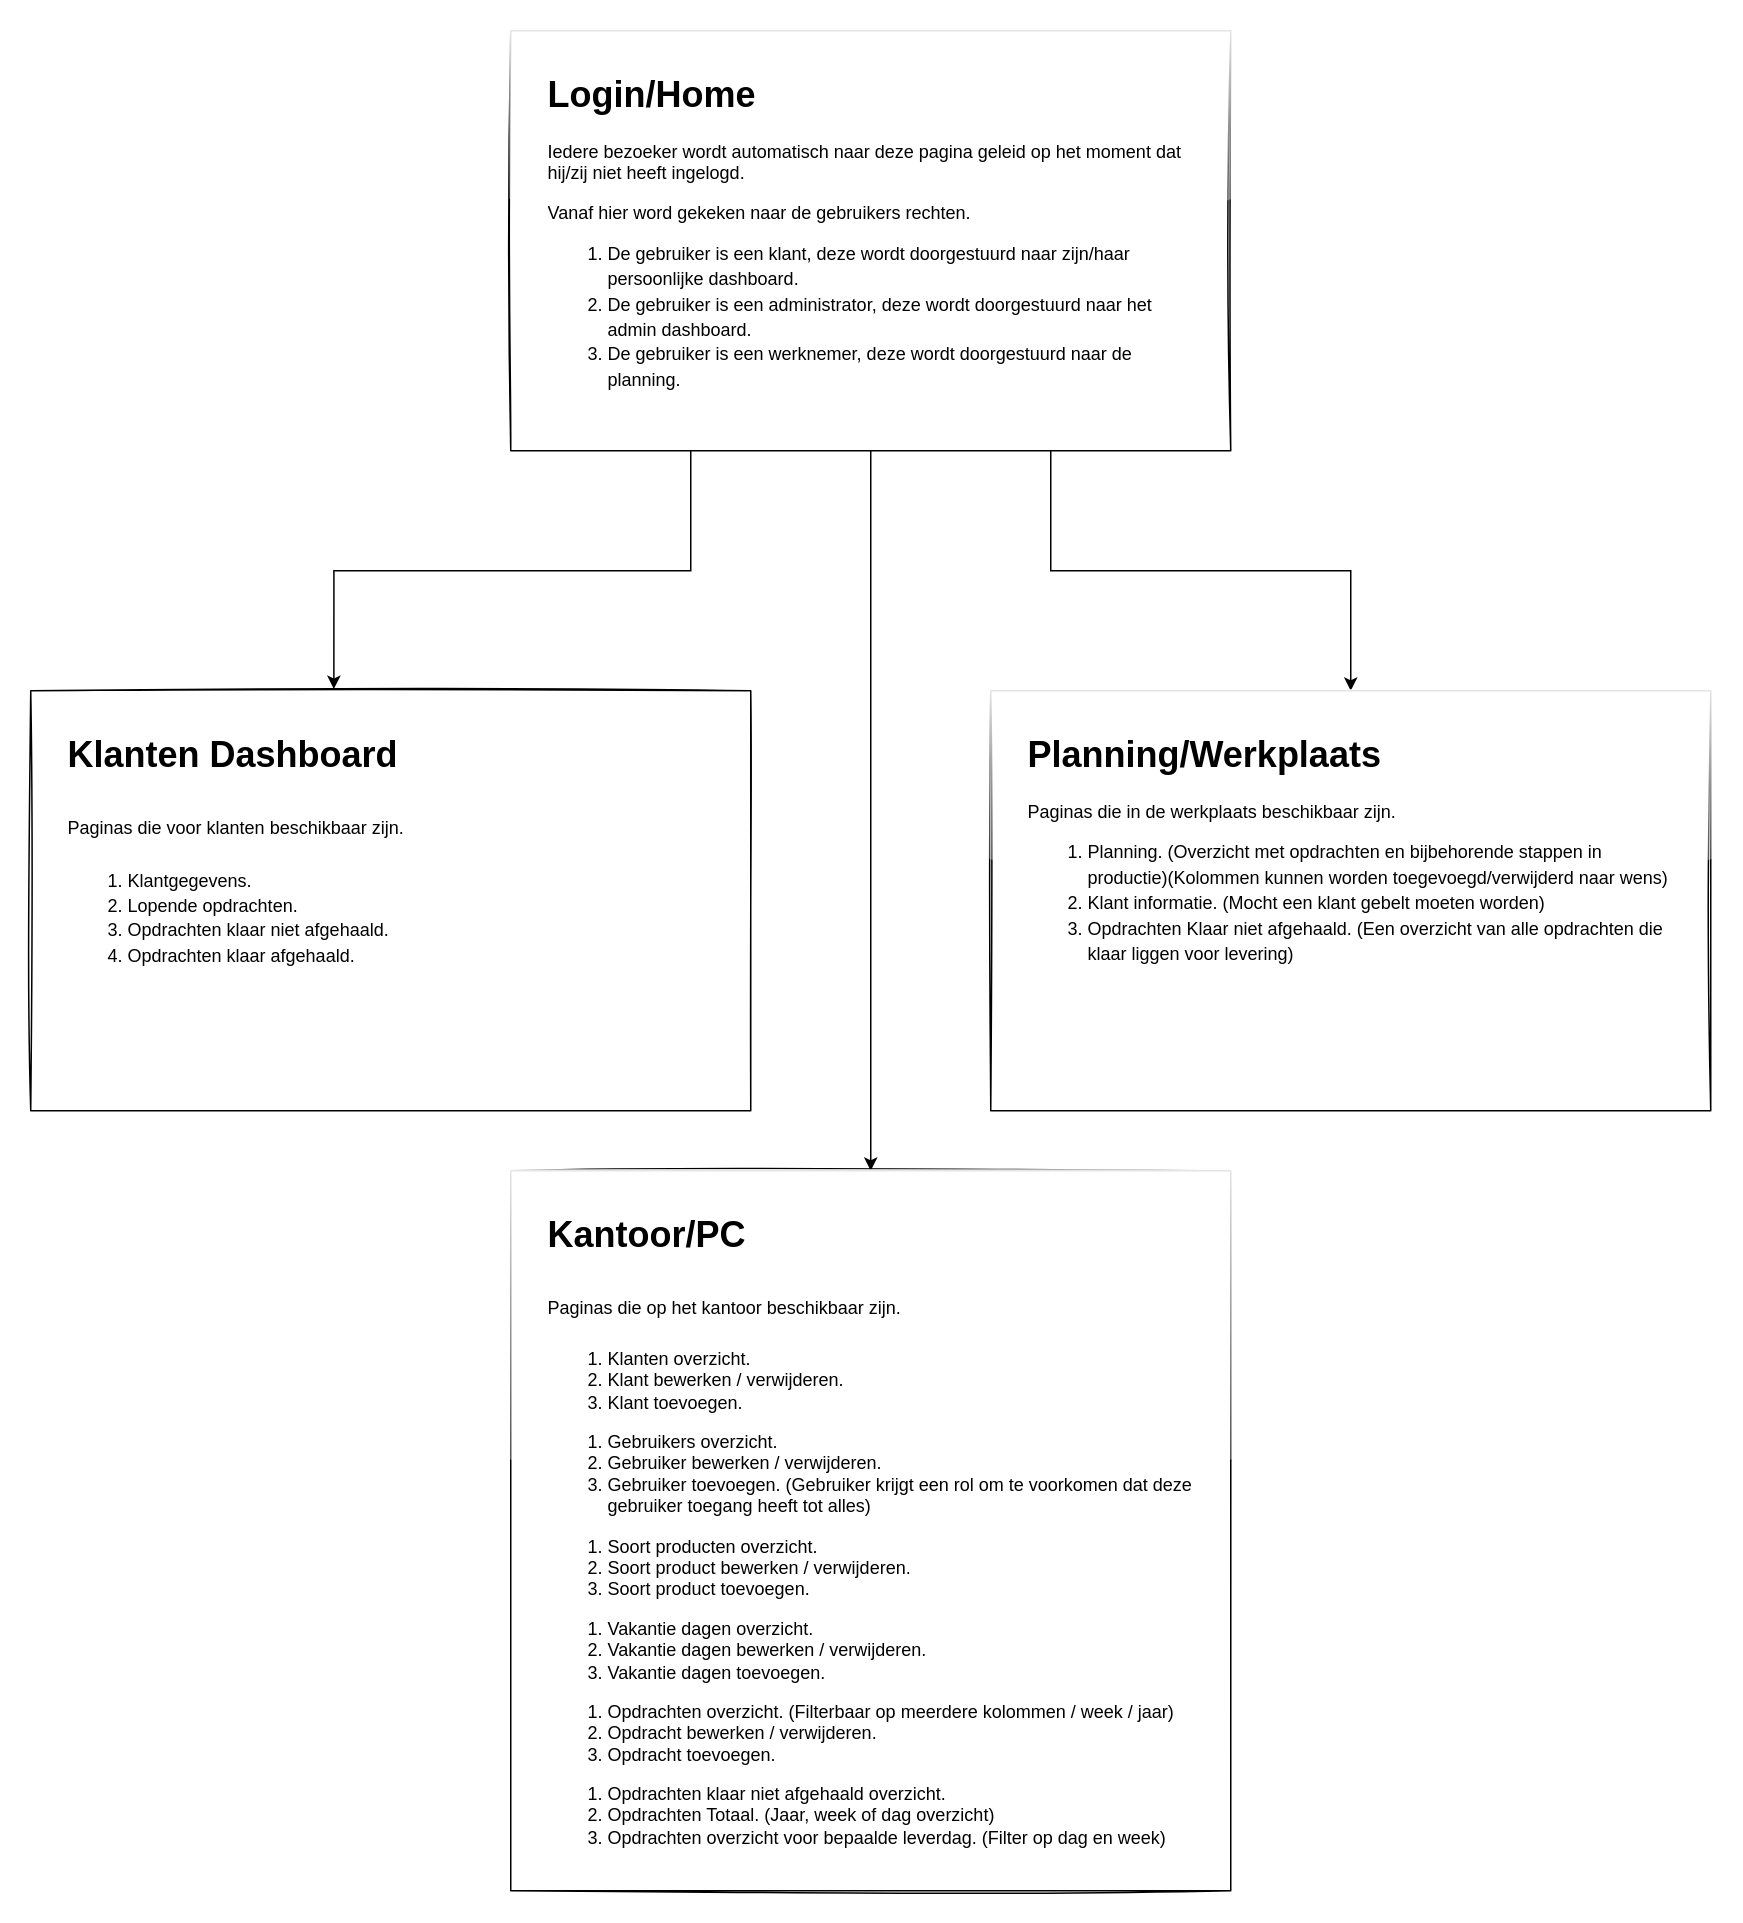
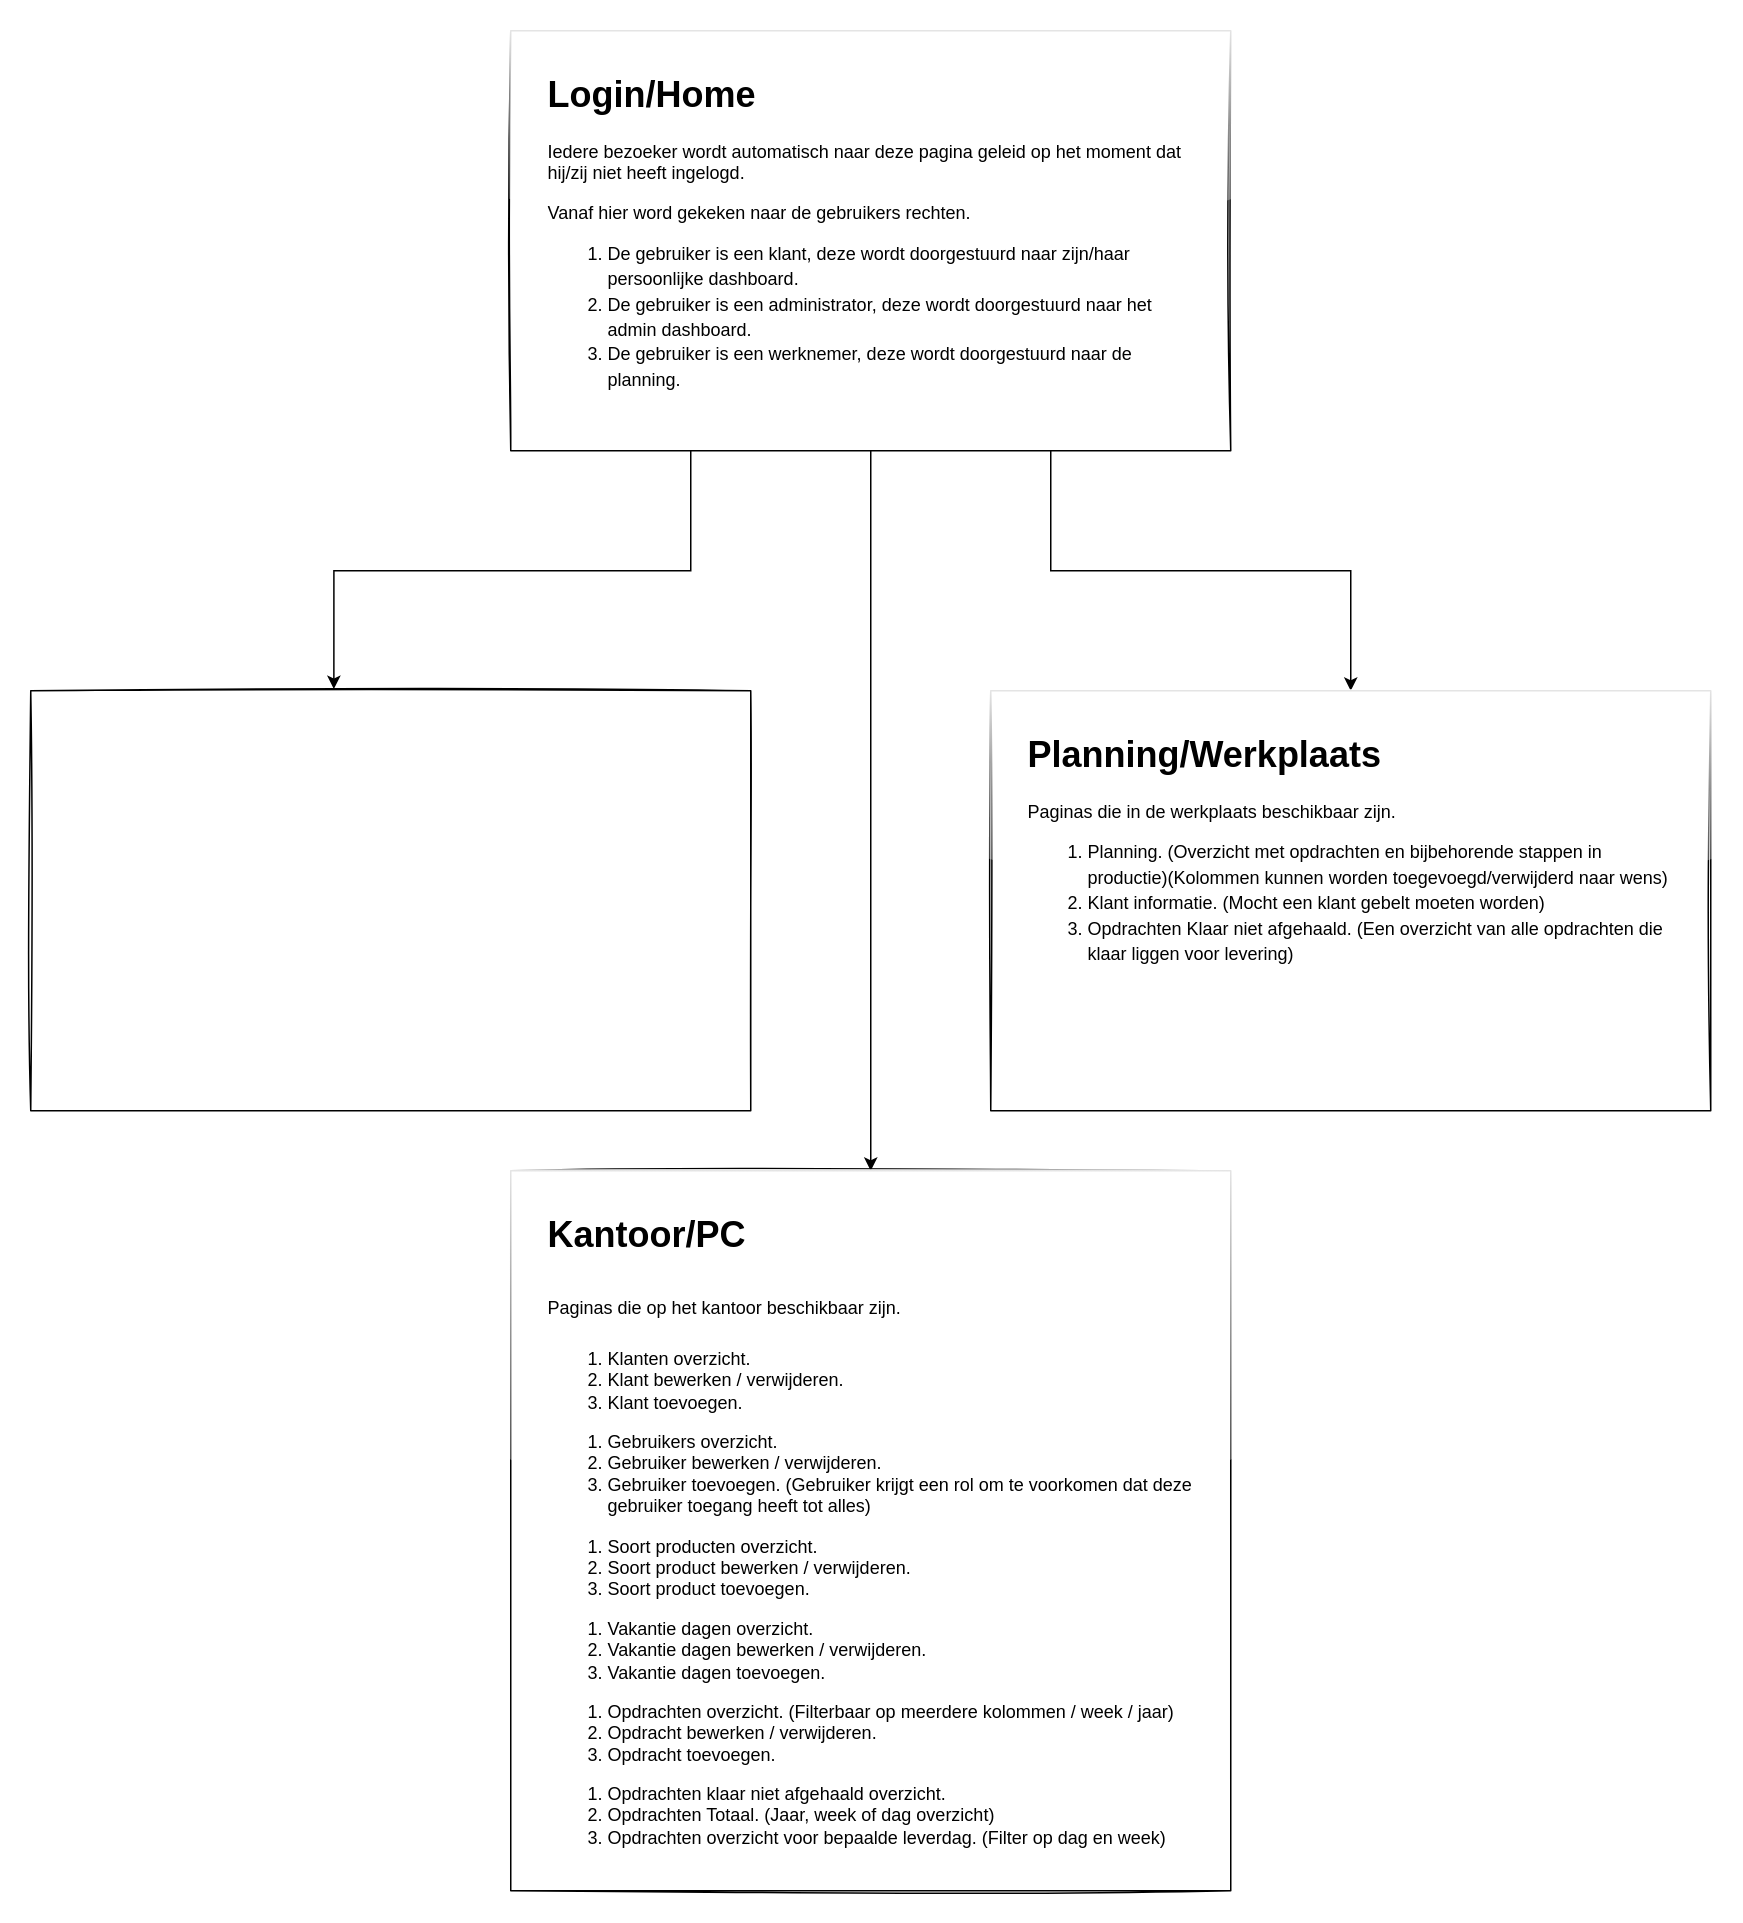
  <mxCell id="0" />
  <mxCell id="1" parent="0" />
  <mxCell id="2" style="edgeStyle=orthogonalEdgeStyle;rounded=0;orthogonalLoop=1;jettySize=auto;html=1;exitX=0.25;exitY=1;exitDx=0;exitDy=0;entryX=0.421;entryY=-0.004;entryDx=0;entryDy=0;entryPerimeter=0;" parent="1" source="5" target="7" edge="1"><mxGeometry relative="1" as="geometry" /></mxCell>
  <mxCell id="3" style="edgeStyle=orthogonalEdgeStyle;rounded=0;orthogonalLoop=1;jettySize=auto;html=1;exitX=0.5;exitY=1;exitDx=0;exitDy=0;entryX=0.5;entryY=0;entryDx=0;entryDy=0;" parent="1" source="5" target="9" edge="1"><mxGeometry relative="1" as="geometry" /></mxCell>
  <mxCell id="4" style="edgeStyle=orthogonalEdgeStyle;rounded=0;orthogonalLoop=1;jettySize=auto;html=1;exitX=0.75;exitY=1;exitDx=0;exitDy=0;" parent="1" source="5" target="8" edge="1"><mxGeometry relative="1" as="geometry" /></mxCell>
  <mxCell id="5" value="" style="rounded=0;whiteSpace=wrap;html=1;shadow=0;glass=1;sketch=1;" parent="1" vertex="1"><mxGeometry x="340" y="20" width="480" height="280" as="geometry" /></mxCell>
  <mxCell id="6" value="&lt;p style=&quot;line-height: 140%&quot;&gt;&lt;/p&gt;&lt;h1&gt;Login/Home&lt;/h1&gt;&lt;p&gt;Iedere bezoeker wordt automatisch naar deze pagina geleid op het moment dat hij/zij niet heeft ingelogd.&lt;/p&gt;&lt;p&gt;Vanaf hier word gekeken naar de gebruikers rechten.&lt;/p&gt;&lt;p&gt;&lt;/p&gt;&lt;ol style=&quot;line-height: 140%&quot;&gt;&lt;li&gt;De gebruiker is een klant, deze wordt doorgestuurd naar zijn/haar persoonlijke dashboard.&lt;/li&gt;&lt;li&gt;De gebruiker is een administrator, deze wordt doorgestuurd naar het admin dashboard.&lt;/li&gt;&lt;li&gt;De gebruiker is een werknemer, deze wordt doorgestuurd naar de planning.&lt;/li&gt;&lt;/ol&gt;&lt;div&gt;&lt;br&gt;&lt;/div&gt;&lt;p&gt;&lt;/p&gt;&lt;p&gt;&lt;/p&gt;" style="text;html=1;strokeColor=none;fillColor=none;spacing=5;spacingTop=-20;whiteSpace=wrap;overflow=hidden;rounded=0;perimeterSpacing=10;" parent="1" vertex="1"><mxGeometry x="360" y="42.5" width="440" height="235" as="geometry" /></mxCell>
  <mxCell id="7" value="" style="rounded=0;whiteSpace=wrap;html=1;shadow=0;glass=0;sketch=1;" parent="1" vertex="1"><mxGeometry x="20" y="460" width="480" height="280" as="geometry" /></mxCell>
  <mxCell id="8" value="" style="rounded=0;whiteSpace=wrap;html=1;shadow=0;glass=1;sketch=1;" parent="1" vertex="1"><mxGeometry x="660" y="460" width="480" height="280" as="geometry" /></mxCell>
  <mxCell id="9" value="" style="rounded=0;whiteSpace=wrap;html=1;shadow=0;glass=1;sketch=1;" parent="1" vertex="1"><mxGeometry x="340" y="780" width="480" height="480" as="geometry" /></mxCell>
- <mxCell id="10" value="&lt;p style=&quot;line-height: 110%&quot;&gt;&lt;/p&gt;&lt;h1&gt;&lt;span&gt;Klanten Dashboard&lt;/span&gt;&lt;/h1&gt;&lt;h1&gt;&lt;span style=&quot;font-size: 12px ; font-weight: 400&quot;&gt;Paginas die voor klanten beschikbaar zijn.&lt;/span&gt;&lt;/h1&gt;&lt;div&gt;&lt;ol&gt;&lt;li style=&quot;line-height: 140%&quot;&gt;Klantgegevens.&lt;/li&gt;&lt;li style=&quot;line-height: 140%&quot;&gt;Lopende opdrachten.&lt;/li&gt;&lt;li style=&quot;line-height: 140%&quot;&gt;Opdrachten klaar niet afgehaald.&lt;/li&gt;&lt;li style=&quot;line-height: 140%&quot;&gt;Opdrachten klaar afgehaald.&lt;/li&gt;&lt;/ol&gt;&lt;/div&gt;&lt;div&gt;&lt;br&gt;&lt;/div&gt;&lt;p&gt;&lt;/p&gt;&lt;p&gt;&lt;/p&gt;" style="text;html=1;strokeColor=none;fillColor=none;spacing=5;spacingTop=-20;whiteSpace=wrap;overflow=hidden;rounded=0;perimeterSpacing=10;" parent="1" vertex="1"><mxGeometry x="40" y="482.5" width="440" height="235" as="geometry" /></mxCell>
  <mxCell id="11" value="&lt;p style=&quot;line-height: 140%&quot;&gt;&lt;/p&gt;&lt;h1&gt;Planning/Werkplaats&lt;/h1&gt;&lt;div&gt;Paginas die in de werkplaats beschikbaar zijn.&lt;/div&gt;&lt;div&gt;&lt;ol&gt;&lt;li style=&quot;line-height: 140%&quot;&gt;Planning. (Overzicht met opdrachten en bijbehorende stappen in productie)(Kolommen kunnen worden toegevoegd/verwijderd naar wens)&lt;/li&gt;&lt;li style=&quot;line-height: 140%&quot;&gt;Klant informatie. (Mocht een klant gebelt moeten worden)&lt;/li&gt;&lt;li style=&quot;line-height: 140%&quot;&gt;Opdrachten Klaar niet afgehaald. (Een overzicht van alle opdrachten die klaar liggen voor levering)&lt;/li&gt;&lt;/ol&gt;&lt;/div&gt;&lt;p&gt;&lt;/p&gt;&lt;p&gt;&lt;/p&gt;" style="text;html=1;strokeColor=none;fillColor=none;spacing=5;spacingTop=-20;whiteSpace=wrap;overflow=hidden;rounded=0;perimeterSpacing=10;" parent="1" vertex="1"><mxGeometry x="680" y="482.5" width="440" height="235" as="geometry" /></mxCell>
  <mxCell id="12" value="&lt;p style=&quot;line-height: 140%&quot;&gt;&lt;/p&gt;&lt;h1&gt;&lt;span&gt;Kantoor/PC&lt;/span&gt;&lt;/h1&gt;&lt;h1&gt;&lt;span style=&quot;font-size: 12px ; font-weight: 400&quot;&gt;Paginas die op het kantoor beschikbaar zijn.&lt;/span&gt;&lt;/h1&gt;&lt;div&gt;&lt;ol&gt;&lt;li&gt;&lt;span style=&quot;font-size: 12px ; font-weight: 400&quot;&gt;Klanten overzicht.&lt;/span&gt;&lt;/li&gt;&lt;li&gt;&lt;span style=&quot;font-size: 12px ; font-weight: 400&quot;&gt;Klant bewerken / verwijderen.&lt;/span&gt;&lt;/li&gt;&lt;li&gt;&lt;span style=&quot;font-size: 12px ; font-weight: 400&quot;&gt;Klant toevoegen.&lt;/span&gt;&lt;/li&gt;&lt;/ol&gt;&lt;ol&gt;&lt;li&gt;&lt;span style=&quot;font-size: 12px ; font-weight: 400&quot;&gt;Gebruikers overzicht.&lt;/span&gt;&lt;/li&gt;&lt;li&gt;&lt;span style=&quot;font-size: 12px ; font-weight: 400&quot;&gt;Gebruiker bewerken / verwijderen.&lt;/span&gt;&lt;/li&gt;&lt;li&gt;&lt;span style=&quot;font-size: 12px ; font-weight: 400&quot;&gt;Gebruiker toevoegen. (Gebruiker krijgt een rol om te voorkomen dat deze gebruiker toegang heeft tot alles)&lt;/span&gt;&lt;/li&gt;&lt;/ol&gt;&lt;ol&gt;&lt;li&gt;&lt;span style=&quot;font-size: 12px ; font-weight: 400&quot;&gt;Soort producten overzicht.&lt;/span&gt;&lt;/li&gt;&lt;li&gt;&lt;span style=&quot;font-size: 12px ; font-weight: 400&quot;&gt;Soort product bewerken / verwijderen.&lt;/span&gt;&lt;/li&gt;&lt;li&gt;&lt;span style=&quot;font-size: 12px ; font-weight: 400&quot;&gt;Soort product toevoegen.&lt;/span&gt;&lt;/li&gt;&lt;/ol&gt;&lt;ol&gt;&lt;li&gt;&lt;span style=&quot;font-size: 12px ; font-weight: 400&quot;&gt;Vakantie dagen overzicht.&lt;/span&gt;&lt;/li&gt;&lt;li&gt;&lt;span style=&quot;font-size: 12px ; font-weight: 400&quot;&gt;Vakantie dagen bewerken / verwijderen.&lt;/span&gt;&lt;/li&gt;&lt;li&gt;&lt;span style=&quot;font-size: 12px ; font-weight: 400&quot;&gt;Vakantie dagen toevoegen.&lt;/span&gt;&lt;/li&gt;&lt;/ol&gt;&lt;ol&gt;&lt;li&gt;Opdrachten overzicht. (Filterbaar op meerdere kolommen / week / jaar)&lt;/li&gt;&lt;li&gt;Opdracht bewerken / verwijderen.&lt;/li&gt;&lt;li&gt;Opdracht toevoegen.&lt;/li&gt;&lt;/ol&gt;&lt;ol&gt;&lt;li&gt;Opdrachten klaar niet afgehaald overzicht.&lt;/li&gt;&lt;li&gt;Opdrachten Totaal. (Jaar, week of dag overzicht)&lt;/li&gt;&lt;li&gt;Opdrachten overzicht voor bepaalde leverdag. (Filter op dag en week)&lt;/li&gt;&lt;/ol&gt;&lt;/div&gt;&lt;p&gt;&lt;/p&gt;&lt;p&gt;&lt;/p&gt;" style="text;html=1;strokeColor=none;fillColor=none;spacing=5;spacingTop=-20;whiteSpace=wrap;overflow=hidden;rounded=0;perimeterSpacing=10;" parent="1" vertex="1"><mxGeometry x="360" y="802.5" width="440" height="437.5" as="geometry" /></mxCell>
